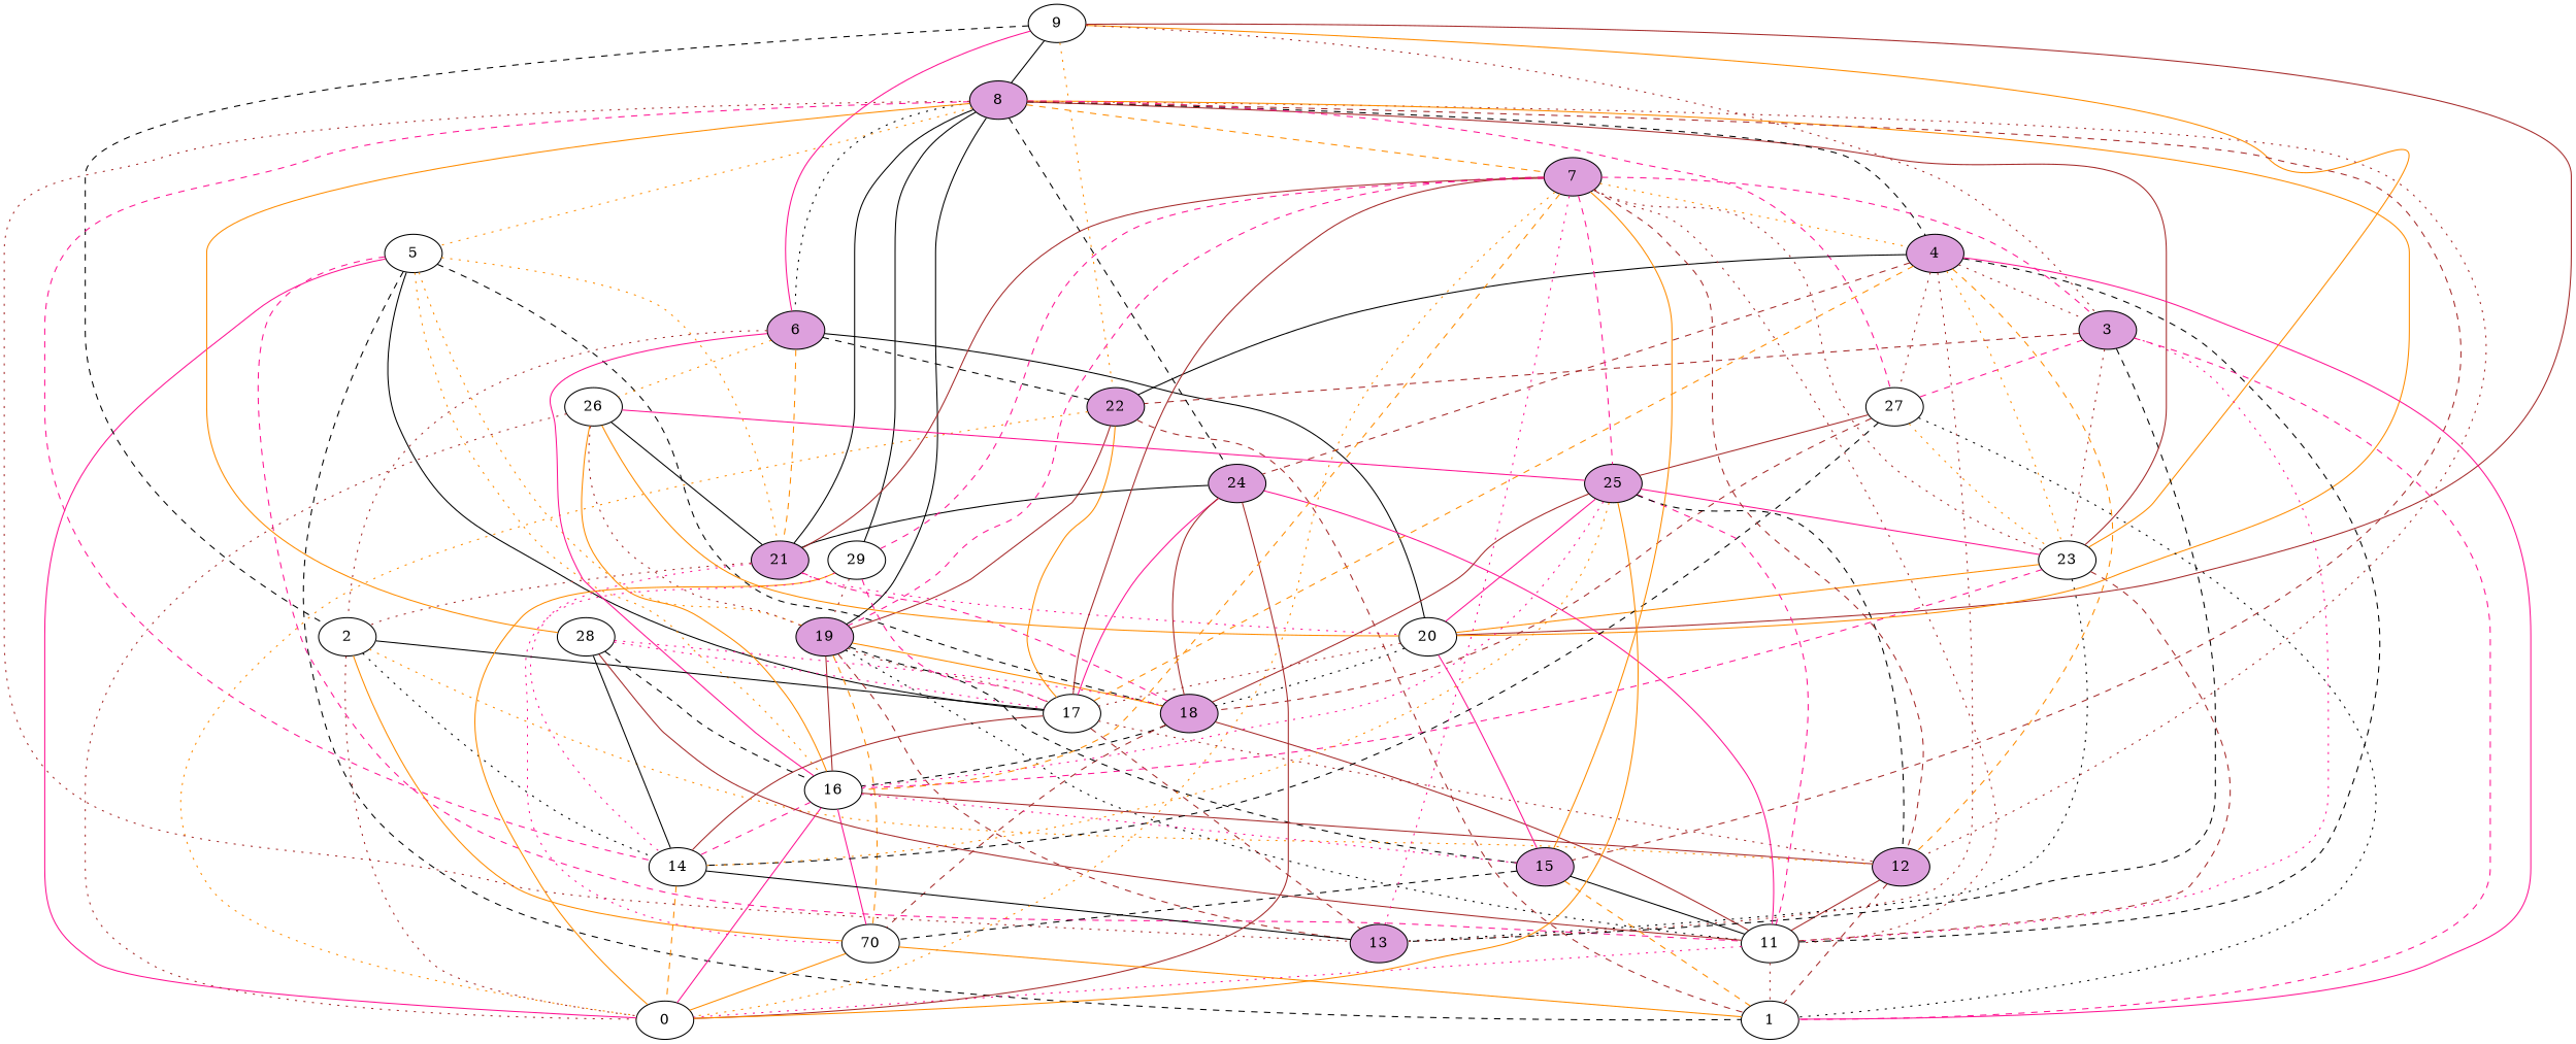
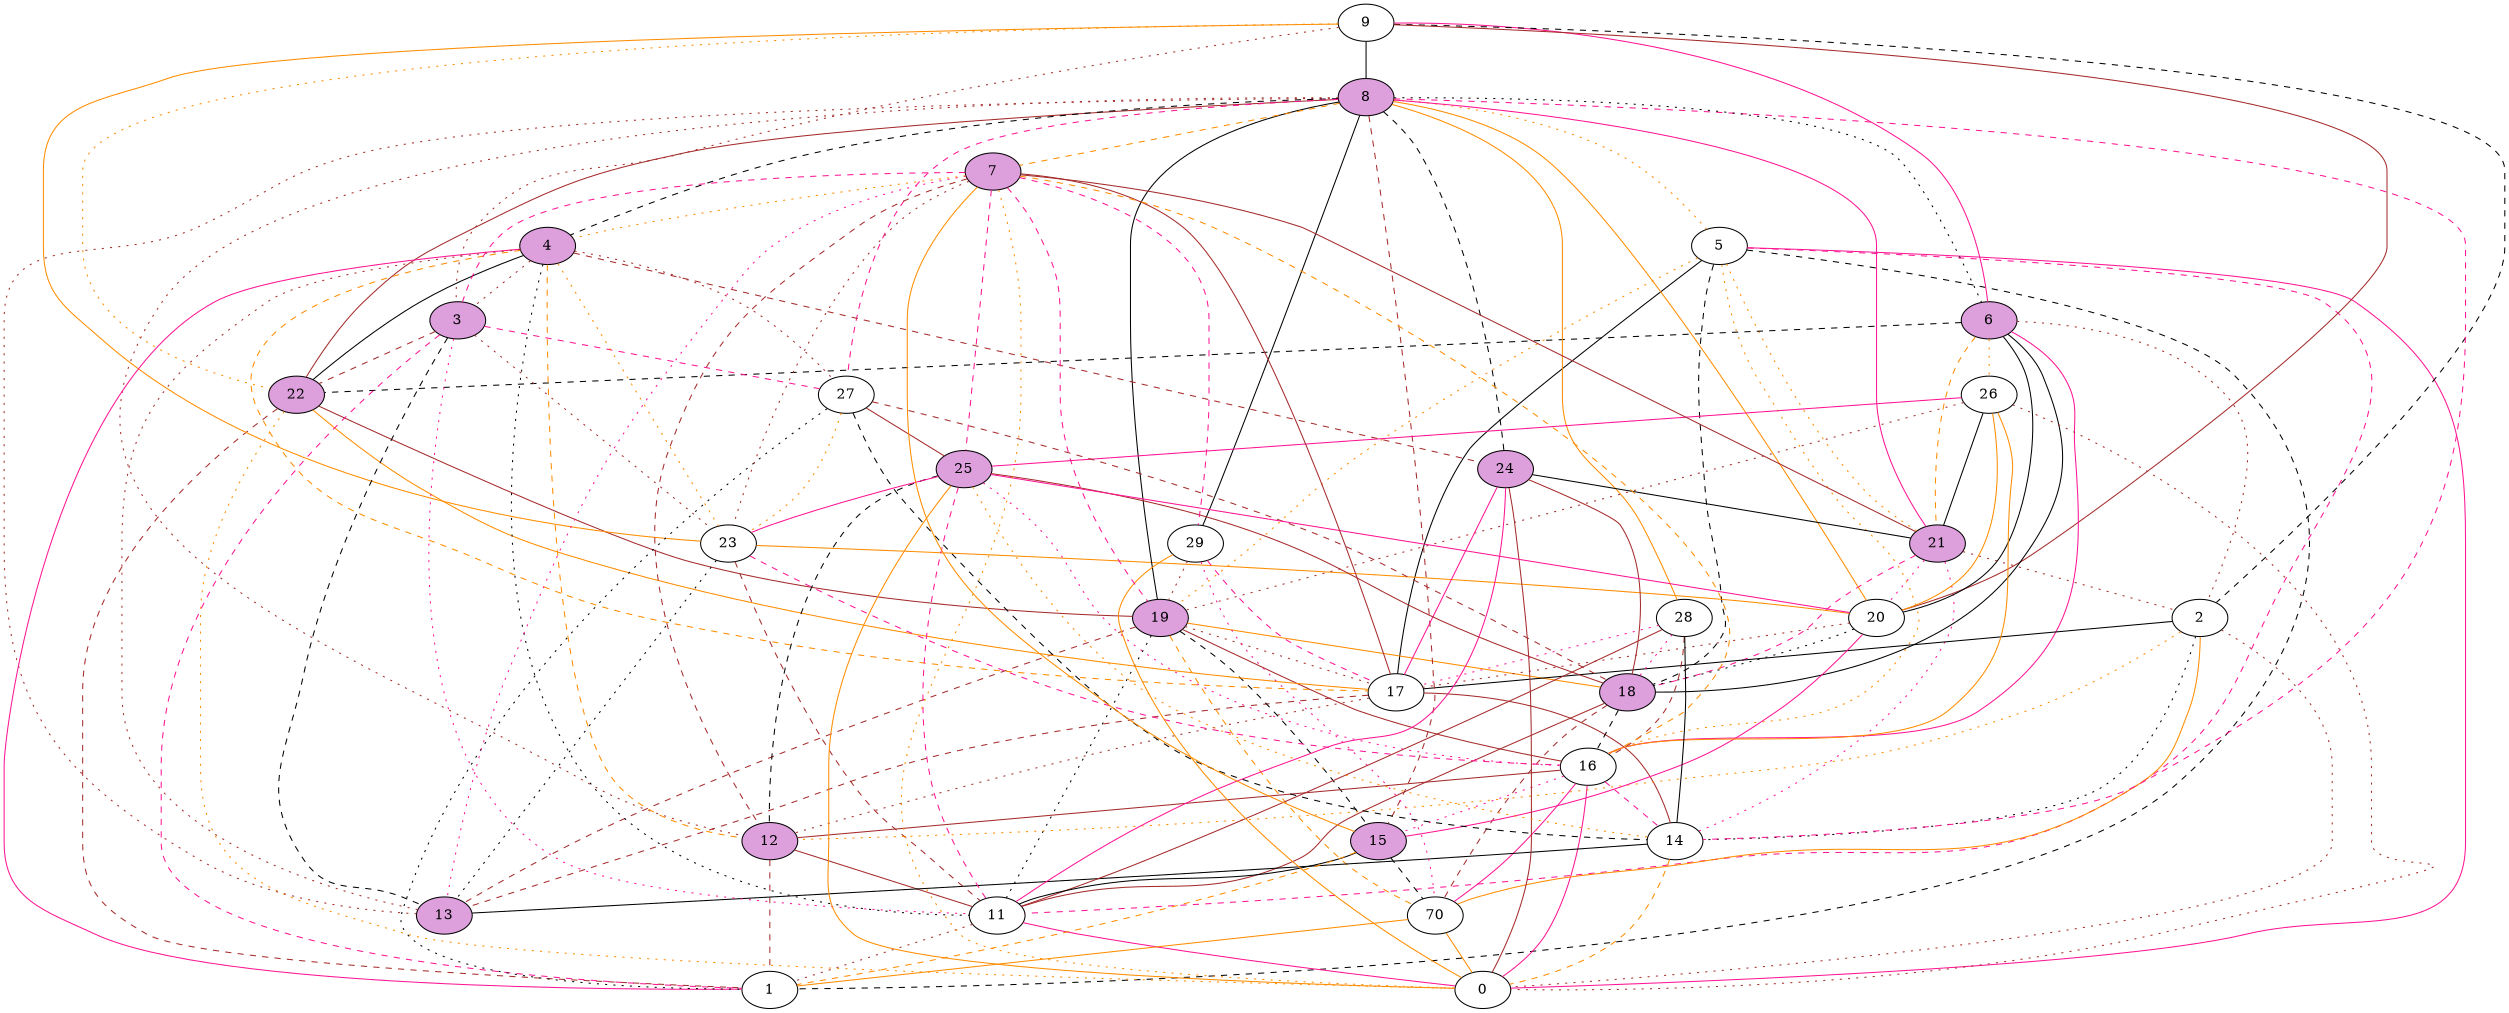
  digraph {
    node [fillcolor=white style=filled]
    edge [color=brown dir=none style=solid]
    5
    0
    17
    18 [fillcolor=plum]
    11
    19 [fillcolor=plum]
    16
    21 [fillcolor=plum]
    1
    22 [fillcolor=plum]
    12 [fillcolor=plum]
    14
    13 [fillcolor=plum]
    9
    23
    6 [fillcolor=plum]
    3 [fillcolor=plum]
    2
    8 [fillcolor=plum]
    20
    26
    4 [fillcolor=plum]
    24 [fillcolor=plum]
    27
    28
    n26 [label=70]
    15 [fillcolor=plum]
    29
    25 [fillcolor=plum]
    7 [fillcolor=plum]
    subgraph sub_1 {
      5
      0
      17
      18
      11
      19
      16
      21
      1
      22
      12
      14
      13
      9
      23
      6
      3
      2
      8
      20
      26
      4
      24
      27
      28
      n26
      15
      29
      25
      7
    }
    5 -> 0 [color=deeppink]
    5 -> 17 [color=black]
    5 -> 18 [color=black style=dashed]
    5 -> 11 [color=deeppink style=dashed]
    5 -> 19 [color=darkorange style=dotted]
    5 -> 16 [color=darkorange style=dotted]
    5 -> 21 [color=darkorange style=dotted]
    5 -> 1 [color=black style=dashed]
    17 -> 12 [style=dotted]
    17 -> 14
    17 -> 13 [style=dashed]
    18 -> 11
    18 -> 16 [color=black style=dashed]
    18 -> n26 [style=dashed]
-   11 -> 0 [color=deeppink style=dotted]
+   11 -> 0 [color=deeppink]
    11 -> 1 [style=dotted]
    19 -> 17 [style=dotted]
    19 -> 18 [color=darkorange]
    19 -> 11 [color=black style=dotted]
    19 -> 16
    19 -> 13 [style=dashed]
    19 -> n26 [color=darkorange style=dashed]
    19 -> 15 [color=black style=dashed]
    16 -> 0 [color=deeppink]
    16 -> 12
    16 -> 14 [color=deeppink style=dashed]
    16 -> n26 [color=deeppink]
    16 -> 15 [color=deeppink style=dotted]
    21 -> 18 [color=deeppink style=dashed]
    21 -> 14 [color=deeppink style=dotted]
    21 -> 2 [style=dotted]
    21 -> 20 [color=deeppink style=dotted]
    22 -> 0 [color=darkorange style=dotted]
    22 -> 17 [color=darkorange]
    22 -> 19
    22 -> 1 [style=dashed]
    12 -> 11
    12 -> 1 [style=dashed]
    14 -> 0 [color=darkorange style=dashed]
    14 -> 13 [color=black]
    9 -> 22 [color=darkorange style=dotted]
    9 -> 23 [color=darkorange]
    9 -> 6 [color=deeppink]
    9 -> 3 [style=dotted]
    9 -> 2 [color=black style=dashed]
    9 -> 8 [color=black]
    9 -> 20
    23 -> 11 [style=dashed]
    23 -> 16 [color=deeppink style=dashed]
    23 -> 13 [color=black style=dotted]
    23 -> 20 [color=darkorange]
+   6 -> 18 [color=black]
    6 -> 16 [color=deeppink]
    6 -> 21 [color=darkorange style=dashed]
    6 -> 22 [color=black style=dashed]
    6 -> 2 [style=dotted]
    6 -> 20 [color=black]
    6 -> 26 [color=darkorange style=dotted]
    3 -> 11 [color=deeppink style=dotted]
    3 -> 1 [color=deeppink style=dashed]
    3 -> 22 [style=dashed]
    3 -> 13 [color=black style=dashed]
    3 -> 23 [style=dotted]
    3 -> 27 [color=deeppink style=dashed]
    2 -> 0 [style=dotted]
    2 -> 17 [color=black]
    2 -> 12 [color=darkorange style=dotted]
    2 -> 14 [color=black style=dotted]
    2 -> n26 [color=darkorange]
    8 -> 5 [color=darkorange style=dotted]
    8 -> 19 [color=black]
-   8 -> 21 [color=black]
+   8 -> 21 [color=deeppink]
    8 -> 12 [style=dotted]
    8 -> 14 [color=deeppink style=dashed]
    8 -> 13 [style=dotted]
-   8 -> 23
+   8 -> 22
    8 -> 6 [color=black style=dotted]
    8 -> 20 [color=darkorange]
    8 -> 4 [color=black style=dashed]
    8 -> 24 [color=black style=dashed]
    8 -> 27 [color=deeppink style=dashed]
    8 -> 28 [color=darkorange]
    8 -> 15 [style=dashed]
    8 -> 29 [color=black]
    8 -> 7 [color=darkorange style=dashed]
    20 -> 17 [style=dotted]
    20 -> 18 [color=black style=dotted]
    20 -> 15 [color=deeppink]
    26 -> 0 [style=dotted]
    26 -> 19 [style=dotted]
    26 -> 16 [color=darkorange]
    26 -> 21 [color=black]
    26 -> 20 [color=darkorange]
    26 -> 25 [color=deeppink]
    4 -> 17 [color=darkorange style=dashed]
-   4 -> 11 [color=black style=dashed]
+   4 -> 11 [color=black style=dotted]
    4 -> 1 [color=deeppink]
    4 -> 22 [color=black]
    4 -> 12 [color=darkorange style=dashed]
    4 -> 13 [style=dotted]
    4 -> 23 [color=darkorange style=dotted]
    4 -> 3 [style=dotted]
    4 -> 24 [style=dashed]
    4 -> 27 [style=dotted]
    24 -> 0
    24 -> 17 [color=deeppink]
    24 -> 18
    24 -> 11 [color=deeppink]
    24 -> 21 [color=black]
    27 -> 18 [style=dashed]
    27 -> 1 [color=black style=dotted]
    27 -> 14 [color=black style=dashed]
    27 -> 23 [color=darkorange style=dotted]
    27 -> 25
    28 -> 17 [color=deeppink style=dotted]
    28 -> 18 [color=deeppink style=dotted]
    28 -> 11
-   28 -> 16 [color=black style=dashed]
+   28 -> 16 [style=dashed]
    28 -> 14 [color=black]
    n26 -> 0 [color=darkorange]
    n26 -> 1 [color=darkorange]
    15 -> 11 [color=black]
    15 -> 1 [color=darkorange style=dashed]
    15 -> n26 [color=black style=dashed]
    29 -> 0 [color=darkorange]
    29 -> 17 [color=deeppink style=dashed]
    29 -> 19 [style=dotted]
    29 -> n26 [color=deeppink style=dotted]
    25 -> 0 [color=darkorange]
    25 -> 18
    25 -> 11 [color=deeppink style=dashed]
    25 -> 16 [color=deeppink style=dotted]
    25 -> 12 [color=black style=dashed]
    25 -> 14 [color=darkorange style=dotted]
    25 -> 23 [color=deeppink]
    25 -> 20 [color=deeppink]
    7 -> 0 [color=darkorange style=dotted]
    7 -> 17
-   7 -> 11 [style=dotted]
    7 -> 19 [color=deeppink style=dashed]
    7 -> 16 [color=darkorange style=dashed]
    7 -> 21
    7 -> 12 [style=dashed]
    7 -> 13 [color=deeppink style=dotted]
    7 -> 23 [style=dotted]
    7 -> 3 [color=deeppink style=dashed]
    7 -> 4 [color=darkorange style=dotted]
    7 -> 15 [color=darkorange]
    7 -> 29 [color=deeppink style=dashed]
    7 -> 25 [color=deeppink style=dashed]
  }
